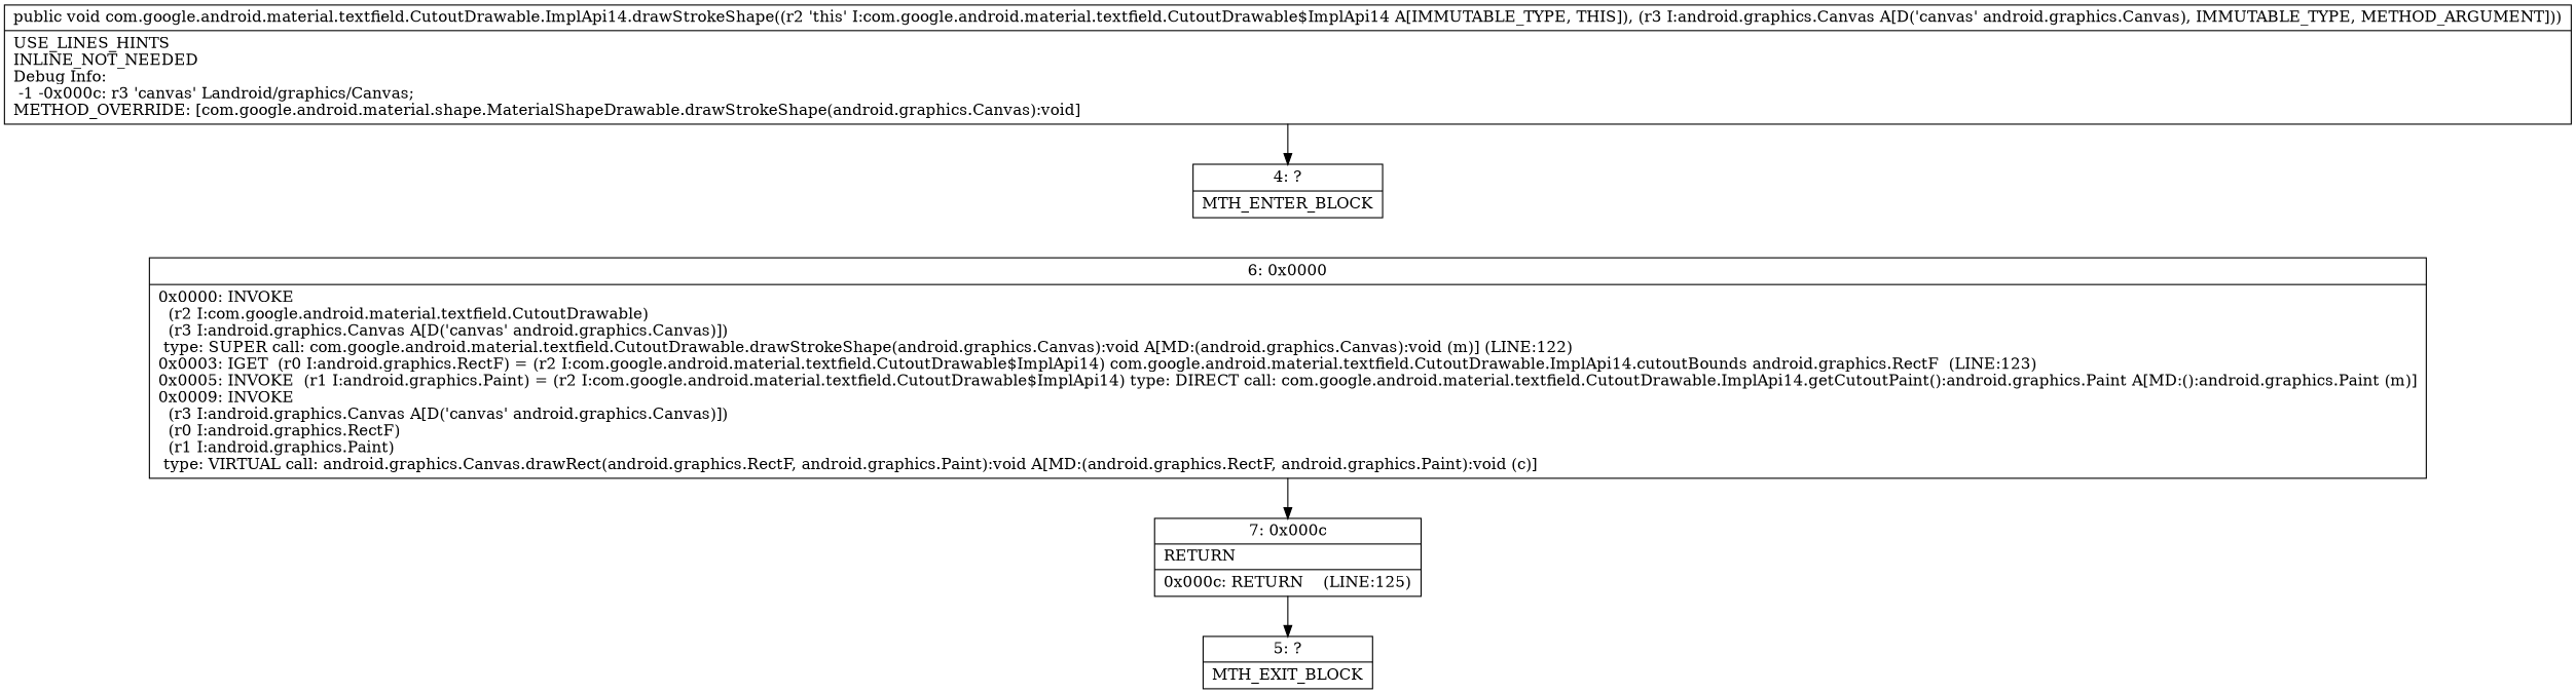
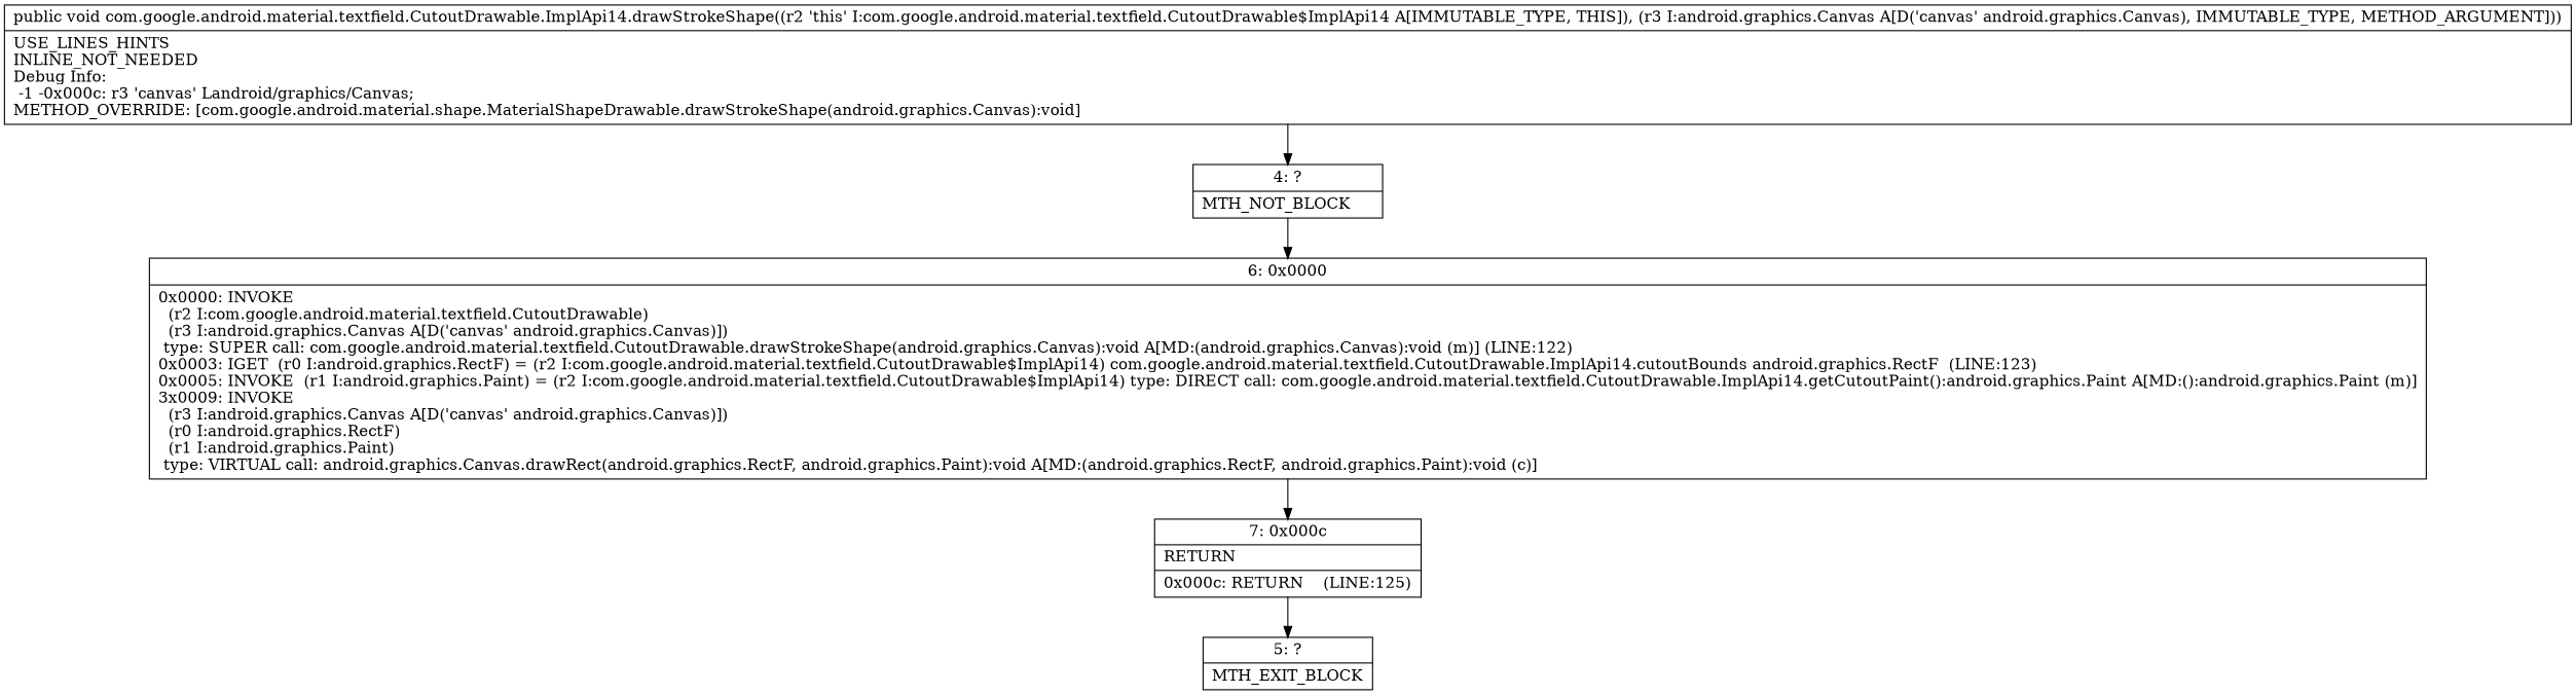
  digraph {
    node [shape=record]
-   n1 [label="{4\:\ ?|MTH_ENTER_BLOCK\l}"]
-   n2 [label="{6\:\ 0x0000|0x0000: INVOKE  \l  (r2 I:com.google.android.material.textfield.CutoutDrawable)\l  (r3 I:android.graphics.Canvas A[D('canvas' android.graphics.Canvas)])\l type: SUPER call: com.google.android.material.textfield.CutoutDrawable.drawStrokeShape(android.graphics.Canvas):void A[MD:(android.graphics.Canvas):void (m)] (LINE:122)\l0x0003: IGET  (r0 I:android.graphics.RectF) = (r2 I:com.google.android.material.textfield.CutoutDrawable$ImplApi14) com.google.android.material.textfield.CutoutDrawable.ImplApi14.cutoutBounds android.graphics.RectF  (LINE:123)\l0x0005: INVOKE  (r1 I:android.graphics.Paint) = (r2 I:com.google.android.material.textfield.CutoutDrawable$ImplApi14) type: DIRECT call: com.google.android.material.textfield.CutoutDrawable.ImplApi14.getCutoutPaint():android.graphics.Paint A[MD:():android.graphics.Paint (m)]\l0x0009: INVOKE  \l  (r3 I:android.graphics.Canvas A[D('canvas' android.graphics.Canvas)])\l  (r0 I:android.graphics.RectF)\l  (r1 I:android.graphics.Paint)\l type: VIRTUAL call: android.graphics.Canvas.drawRect(android.graphics.RectF, android.graphics.Paint):void A[MD:(android.graphics.RectF, android.graphics.Paint):void (c)]\l}"]
+   n1 [label="{4\:\ ?|MTH_NOT_BLOCK\l}"]
+   n2 [label="{6\:\ 0x0000|0x0000: INVOKE  \l  (r2 I:com.google.android.material.textfield.CutoutDrawable)\l  (r3 I:android.graphics.Canvas A[D('canvas' android.graphics.Canvas)])\l type: SUPER call: com.google.android.material.textfield.CutoutDrawable.drawStrokeShape(android.graphics.Canvas):void A[MD:(android.graphics.Canvas):void (m)] (LINE:122)\l0x0003: IGET  (r0 I:android.graphics.RectF) = (r2 I:com.google.android.material.textfield.CutoutDrawable$ImplApi14) com.google.android.material.textfield.CutoutDrawable.ImplApi14.cutoutBounds android.graphics.RectF  (LINE:123)\l0x0005: INVOKE  (r1 I:android.graphics.Paint) = (r2 I:com.google.android.material.textfield.CutoutDrawable$ImplApi14) type: DIRECT call: com.google.android.material.textfield.CutoutDrawable.ImplApi14.getCutoutPaint():android.graphics.Paint A[MD:():android.graphics.Paint (m)]\l3x0009: INVOKE  \l  (r3 I:android.graphics.Canvas A[D('canvas' android.graphics.Canvas)])\l  (r0 I:android.graphics.RectF)\l  (r1 I:android.graphics.Paint)\l type: VIRTUAL call: android.graphics.Canvas.drawRect(android.graphics.RectF, android.graphics.Paint):void A[MD:(android.graphics.RectF, android.graphics.Paint):void (c)]\l}"]
    n3 [label="{7\:\ 0x000c|RETURN\l|0x000c: RETURN    (LINE:125)\l}"]
    n4 [label="{5\:\ ?|MTH_EXIT_BLOCK\l}"]
    n5 [label="{public void com.google.android.material.textfield.CutoutDrawable.ImplApi14.drawStrokeShape((r2 'this' I:com.google.android.material.textfield.CutoutDrawable$ImplApi14 A[IMMUTABLE_TYPE, THIS]), (r3 I:android.graphics.Canvas A[D('canvas' android.graphics.Canvas), IMMUTABLE_TYPE, METHOD_ARGUMENT]))  | USE_LINES_HINTS\lINLINE_NOT_NEEDED\lDebug Info:\l  \-1 \-0x000c: r3 'canvas' Landroid\/graphics\/Canvas;\lMETHOD_OVERRIDE: [com.google.android.material.shape.MaterialShapeDrawable.drawStrokeShape(android.graphics.Canvas):void]\l}"]
+   n1 -> n2
    n2 -> n3
    n3 -> n4
    n5 -> n1
  }
